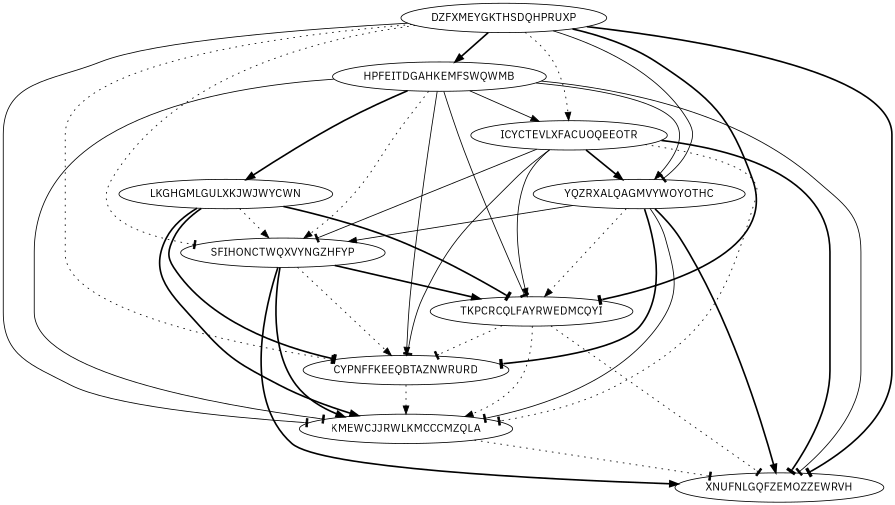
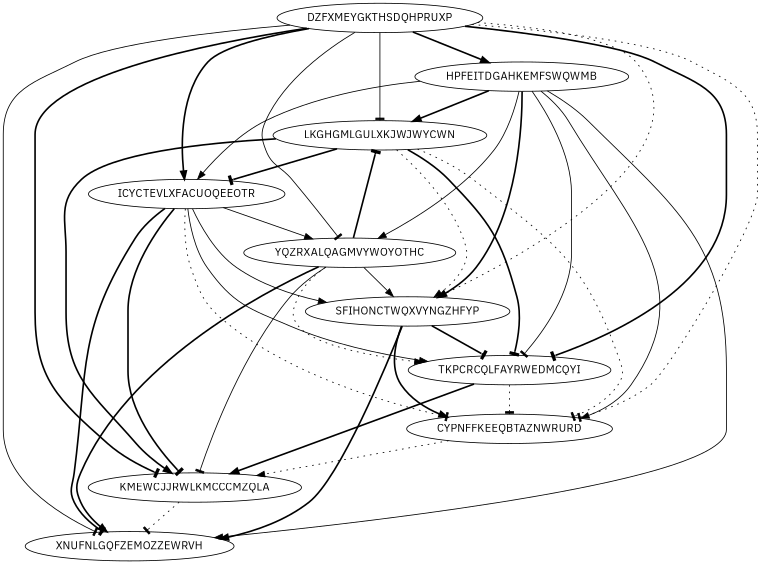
  digraph {
    fontname="IBM Plex Sans"
    node [Weight=13 fontname="IBM Plex Sans"]
    edge [Weight=17 arrowhead=tee fontname="IBM Plex Sans" style=bold]
    HPFEITDGAHKEMFSWQWMB [Weight=10]
    DZFXMEYGKTHSDQHPRUXP
    LKGHGMLGULXKJWJWYCWN [Weight=16]
    ICYCTEVLXFACUOQEEOTR [Weight=14]
    YQZRXALQAGMVYWOYOTHC
    SFIHONCTWQXVYNGZHFYP [Weight=12]
    TKPCRCQLFAYRWEDMCQYI [Weight=19]
    CYPNFFKEEQBTAZNWRURD [Weight=18]
    KMEWCJJRWLKMCCCMZQLA [Weight=11]
    XNUFNLGQFZEMOZZEWRVH [Weight=18]
    HPFEITDGAHKEMFSWQWMB -> LKGHGMLGULXKJWJWYCWN [Weight=12 arrowhead=normal]
    HPFEITDGAHKEMFSWQWMB -> ICYCTEVLXFACUOQEEOTR [Weight=19 arrowhead=normal style=solid]
    HPFEITDGAHKEMFSWQWMB -> YQZRXALQAGMVYWOYOTHC [Weight=10 arrowhead=normal style=solid]
-   HPFEITDGAHKEMFSWQWMB -> SFIHONCTWQXVYNGZHFYP [Weight=15 arrowhead=normal style=dotted]
+   HPFEITDGAHKEMFSWQWMB -> SFIHONCTWQXVYNGZHFYP [Weight=15 arrowhead=normal]
    HPFEITDGAHKEMFSWQWMB -> TKPCRCQLFAYRWEDMCQYI [Weight=15 style=solid]
    HPFEITDGAHKEMFSWQWMB -> CYPNFFKEEQBTAZNWRURD [Weight=20 arrowhead=normal style=solid]
-   HPFEITDGAHKEMFSWQWMB -> KMEWCJJRWLKMCCCMZQLA [Weight=14 style=solid]
-   HPFEITDGAHKEMFSWQWMB -> XNUFNLGQFZEMOZZEWRVH [Weight=16 style=solid]
+   HPFEITDGAHKEMFSWQWMB -> XNUFNLGQFZEMOZZEWRVH [Weight=16 arrowhead=normal style=solid]
    DZFXMEYGKTHSDQHPRUXP -> HPFEITDGAHKEMFSWQWMB [Weight=11 arrowhead=normal]
-   DZFXMEYGKTHSDQHPRUXP -> ICYCTEVLXFACUOQEEOTR [Weight=11 arrowhead=normal style=dotted]
+   DZFXMEYGKTHSDQHPRUXP -> LKGHGMLGULXKJWJWYCWN [Weight=16 style=solid]
+   DZFXMEYGKTHSDQHPRUXP -> ICYCTEVLXFACUOQEEOTR [Weight=11 arrowhead=normal]
    DZFXMEYGKTHSDQHPRUXP -> YQZRXALQAGMVYWOYOTHC [Weight=10 style=solid]
-   DZFXMEYGKTHSDQHPRUXP -> SFIHONCTWQXVYNGZHFYP [Weight=14 style=dotted]
+   DZFXMEYGKTHSDQHPRUXP -> SFIHONCTWQXVYNGZHFYP [Weight=14 arrowhead=normal style=dotted]
    DZFXMEYGKTHSDQHPRUXP -> TKPCRCQLFAYRWEDMCQYI [Weight=10]
    DZFXMEYGKTHSDQHPRUXP -> CYPNFFKEEQBTAZNWRURD [style=dotted]
-   DZFXMEYGKTHSDQHPRUXP -> KMEWCJJRWLKMCCCMZQLA [Weight=18 style=solid]
-   DZFXMEYGKTHSDQHPRUXP -> XNUFNLGQFZEMOZZEWRVH [Weight=14]
+   DZFXMEYGKTHSDQHPRUXP -> KMEWCJJRWLKMCCCMZQLA [Weight=18]
+   DZFXMEYGKTHSDQHPRUXP -> XNUFNLGQFZEMOZZEWRVH [Weight=14 style=solid]
+   LKGHGMLGULXKJWJWYCWN -> ICYCTEVLXFACUOQEEOTR [Weight=14]
    LKGHGMLGULXKJWJWYCWN -> SFIHONCTWQXVYNGZHFYP [arrowhead=normal style=dotted]
    LKGHGMLGULXKJWJWYCWN -> TKPCRCQLFAYRWEDMCQYI
-   LKGHGMLGULXKJWJWYCWN -> CYPNFFKEEQBTAZNWRURD [Weight=18]
+   LKGHGMLGULXKJWJWYCWN -> CYPNFFKEEQBTAZNWRURD [Weight=18 style=dotted]
    LKGHGMLGULXKJWJWYCWN -> KMEWCJJRWLKMCCCMZQLA [Weight=19 arrowhead=normal]
-   ICYCTEVLXFACUOQEEOTR -> YQZRXALQAGMVYWOYOTHC [Weight=18 arrowhead=normal]
-   ICYCTEVLXFACUOQEEOTR -> SFIHONCTWQXVYNGZHFYP [Weight=14 style=solid]
+   ICYCTEVLXFACUOQEEOTR -> YQZRXALQAGMVYWOYOTHC [Weight=18 arrowhead=normal style=solid]
+   ICYCTEVLXFACUOQEEOTR -> SFIHONCTWQXVYNGZHFYP [Weight=14 arrowhead=normal style=solid]
    ICYCTEVLXFACUOQEEOTR -> TKPCRCQLFAYRWEDMCQYI [Weight=12 arrowhead=normal style=solid]
-   ICYCTEVLXFACUOQEEOTR -> CYPNFFKEEQBTAZNWRURD [Weight=10 style=solid]
-   ICYCTEVLXFACUOQEEOTR -> KMEWCJJRWLKMCCCMZQLA [style=dotted]
+   ICYCTEVLXFACUOQEEOTR -> CYPNFFKEEQBTAZNWRURD [Weight=10 style=dotted]
+   ICYCTEVLXFACUOQEEOTR -> KMEWCJJRWLKMCCCMZQLA
    ICYCTEVLXFACUOQEEOTR -> XNUFNLGQFZEMOZZEWRVH [Weight=20]
    YQZRXALQAGMVYWOYOTHC -> SFIHONCTWQXVYNGZHFYP [Weight=16 arrowhead=normal style=solid]
    YQZRXALQAGMVYWOYOTHC -> TKPCRCQLFAYRWEDMCQYI [arrowhead=normal style=dotted]
-   YQZRXALQAGMVYWOYOTHC -> CYPNFFKEEQBTAZNWRURD [Weight=11]
+   YQZRXALQAGMVYWOYOTHC -> LKGHGMLGULXKJWJWYCWN [Weight=11]
    YQZRXALQAGMVYWOYOTHC -> KMEWCJJRWLKMCCCMZQLA [Weight=18 style=solid]
    YQZRXALQAGMVYWOYOTHC -> XNUFNLGQFZEMOZZEWRVH [Weight=16 arrowhead=normal]
-   SFIHONCTWQXVYNGZHFYP -> TKPCRCQLFAYRWEDMCQYI [Weight=18 arrowhead=normal]
-   SFIHONCTWQXVYNGZHFYP -> CYPNFFKEEQBTAZNWRURD [arrowhead=normal style=dotted]
-   SFIHONCTWQXVYNGZHFYP -> KMEWCJJRWLKMCCCMZQLA [Weight=11 arrowhead=normal]
+   SFIHONCTWQXVYNGZHFYP -> TKPCRCQLFAYRWEDMCQYI [Weight=18]
+   SFIHONCTWQXVYNGZHFYP -> CYPNFFKEEQBTAZNWRURD [arrowhead=normal]
    SFIHONCTWQXVYNGZHFYP -> XNUFNLGQFZEMOZZEWRVH [Weight=13 arrowhead=normal]
    TKPCRCQLFAYRWEDMCQYI -> CYPNFFKEEQBTAZNWRURD [Weight=16 style=dotted]
-   TKPCRCQLFAYRWEDMCQYI -> KMEWCJJRWLKMCCCMZQLA [arrowhead=normal style=dotted]
-   TKPCRCQLFAYRWEDMCQYI -> XNUFNLGQFZEMOZZEWRVH [Weight=15 style=dotted]
+   TKPCRCQLFAYRWEDMCQYI -> KMEWCJJRWLKMCCCMZQLA [arrowhead=normal]
    CYPNFFKEEQBTAZNWRURD -> KMEWCJJRWLKMCCCMZQLA [Weight=15 arrowhead=normal style=dotted]
    KMEWCJJRWLKMCCCMZQLA -> XNUFNLGQFZEMOZZEWRVH [Weight=11 style=dotted]
  }
